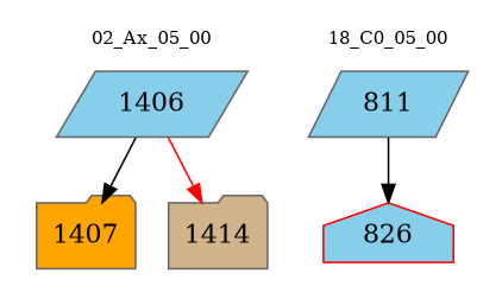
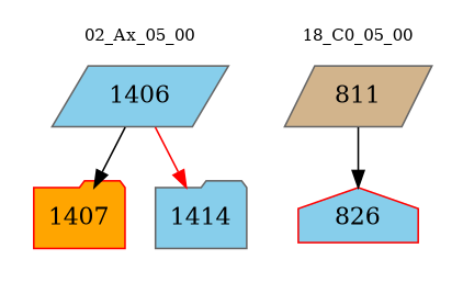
  digraph {
    node [color=gray40 fillcolor=skyblue shape=parallelogram style=filled]
    edge [color=black]
    n1 [label=1406]
-   n2 [fillcolor=orange label=1407 shape=folder]
-   n3 [fillcolor=tan label=1414 shape=folder]
-   n4 [label=811]
+   n2 [color=red fillcolor=orange label=1407 shape=folder]
+   n3 [label=1414 shape=folder]
+   n4 [fillcolor=tan label=811]
    n5 [color=red label=826 shape=house]
    subgraph cluster_1 {
      color=white
      fontsize=10
      label="02_Ax_05_00"
      n1
      n2
      n3
    }
    subgraph cluster_2 {
      color=white
      fontsize=10
      label="18_C0_05_00"
      n4
      n5
    }
    n1 -> n2
    n1 -> n3 [color=red]
    n4 -> n5
  }
